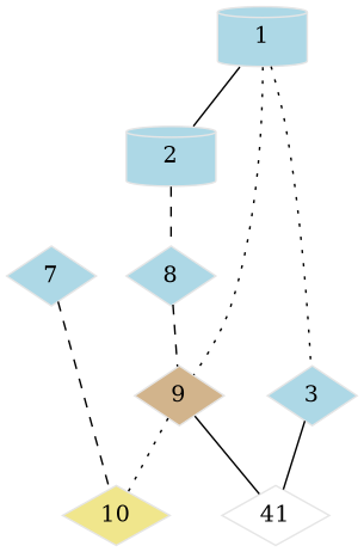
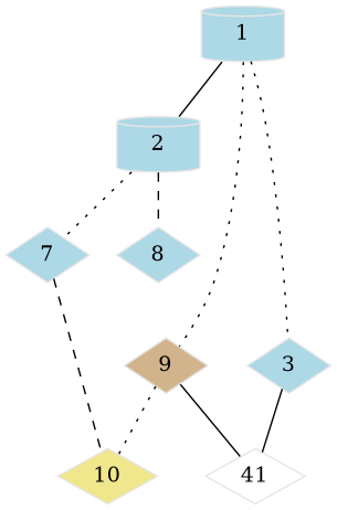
  graph {
    node [color=gray90 fillcolor=lightblue shape=diamond style=filled]
    edge [style=dotted]
    1 [shape=cylinder super="+20"]
    2 [shape=cylinder]
    3 [super="+4"]
    9 [fillcolor=tan super="+13"]
    7 [super="+14+17+18"]
    8 [super="+16"]
    n7 [fillcolor=white label=41 super="+6"]
    n8 [fillcolor=khaki label=10 super="+14+19"]
    1 -- 2 [style=solid]
    1 -- 3
    1 -- 9
+   2 -- 7
    2 -- 8 [style=dashed]
    3 -- n7 [style=solid]
    9 -- n7 [style=solid]
    9 -- n8
    7 -- n8 [style=dashed]
-   8 -- 9 [style=dashed]
  }
